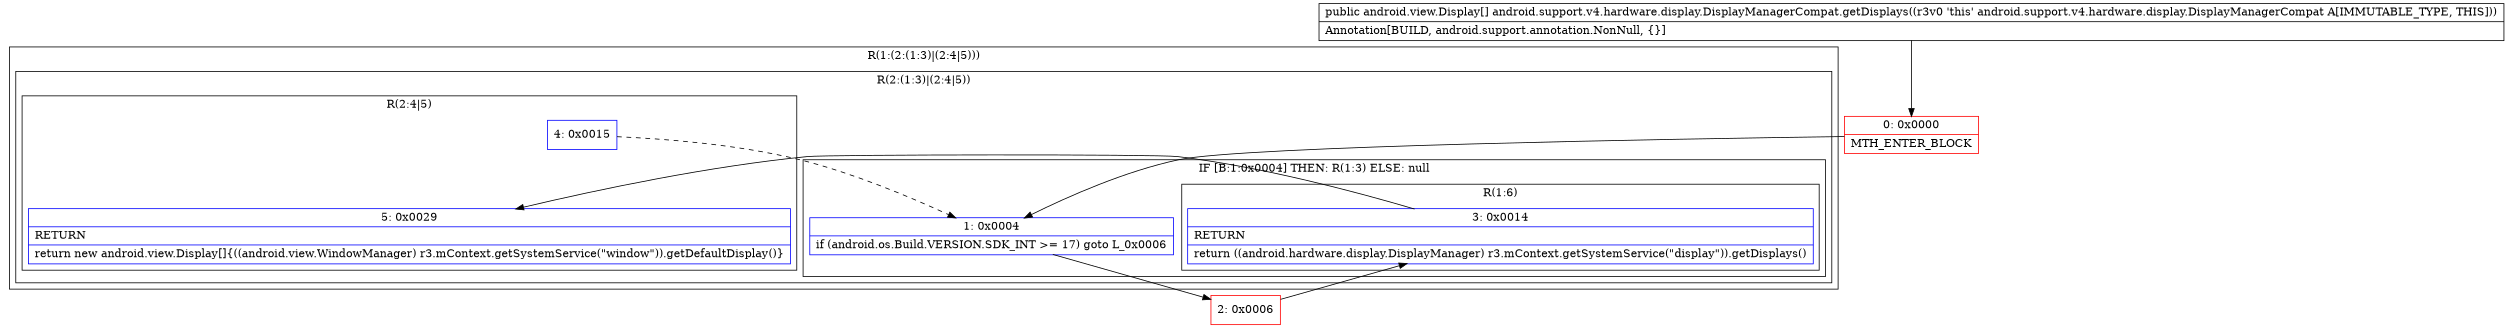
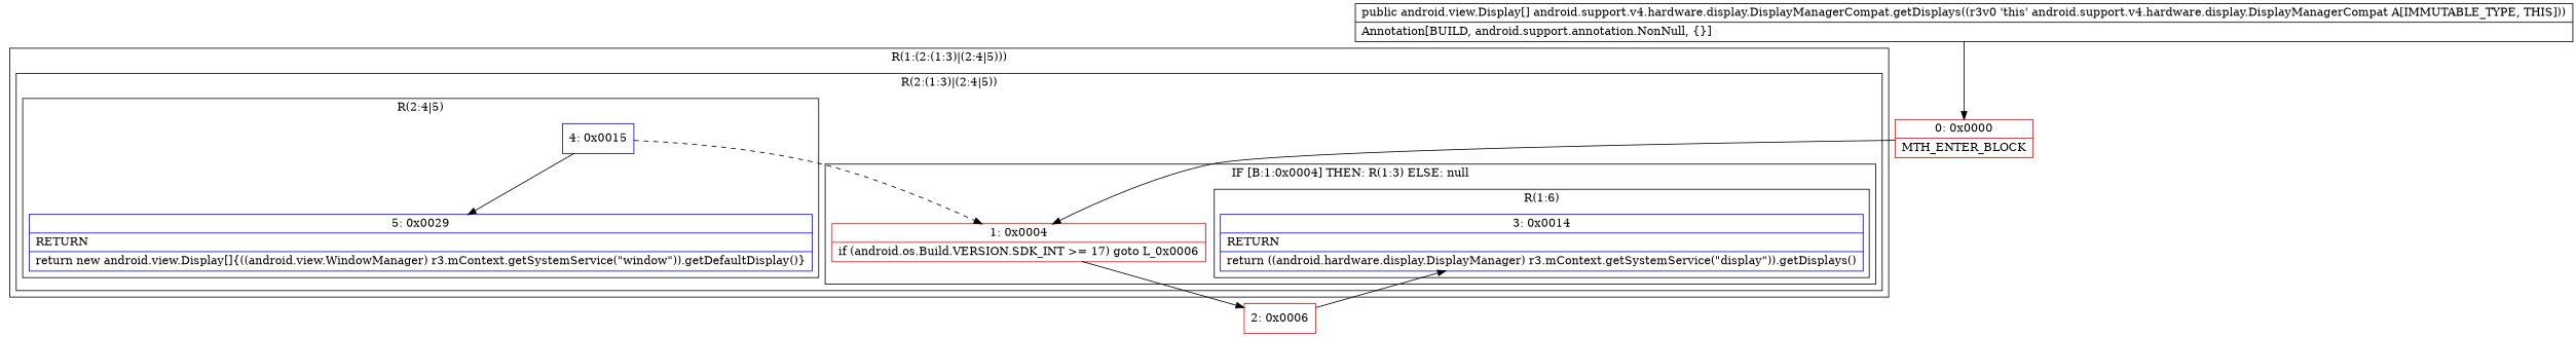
  digraph {
    node [color=blue shape=record]
    n1 [label="{3\:\ 0x0014|RETURN\l|return ((android.hardware.display.DisplayManager) r3.mContext.getSystemService(\"display\")).getDisplays()\l}"]
-   n2 [label="{1\:\ 0x0004|if (android.os.Build.VERSION.SDK_INT \>= 17) goto L_0x0006\l}"]
+   n2 [color=red label="{1\:\ 0x0004|if (android.os.Build.VERSION.SDK_INT \>= 17) goto L_0x0006\l}"]
    n3 [label="{4\:\ 0x0015}"]
    n4 [label="{5\:\ 0x0029|RETURN\l|return new android.view.Display[]\{((android.view.WindowManager) r3.mContext.getSystemService(\"window\")).getDefaultDisplay()\}\l}"]
    n5 [color=red label="{2\:\ 0x0006}"]
    n6 [color=red label="{0\:\ 0x0000|MTH_ENTER_BLOCK\l}"]
    n7 [label="{public android.view.Display[] android.support.v4.hardware.display.DisplayManagerCompat.getDisplays((r3v0 'this' android.support.v4.hardware.display.DisplayManagerCompat A[IMMUTABLE_TYPE, THIS]))  | Annotation[BUILD, android.support.annotation.NonNull, \{\}]\l}" color=""]
    subgraph cluster_1 {
      label="R(1:(2:(1:3)|(2:4|5)))"
      subgraph cluster_2 {
        label="R(2:(1:3)|(2:4|5))"
        subgraph cluster_3 {
          label="IF [B:1:0x0004] THEN: R(1:3) ELSE: null"
          n2
          subgraph cluster_4 {
            label="R(1:6)"
            n1
          }
        }
        subgraph cluster_5 {
          label="R(2:4|5)"
          n3
          n4
        }
      }
    }
    n2 -> n5
    n3 -> n2 [style=dashed]
-   n1 -> n4
+   n3 -> n4
    n5 -> n1
    n6 -> n2
    n7 -> n6
  }
